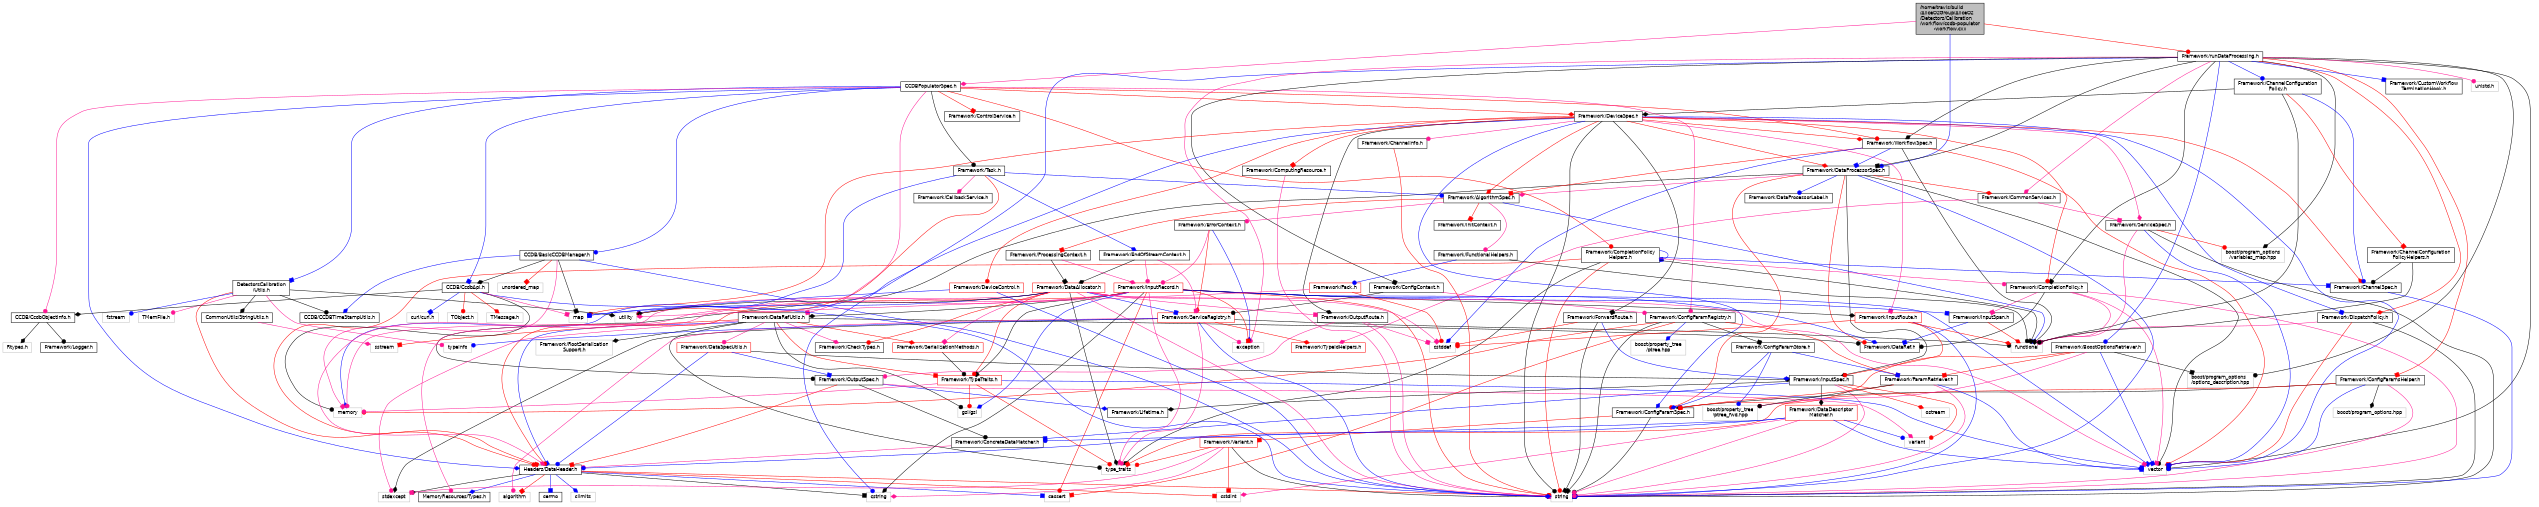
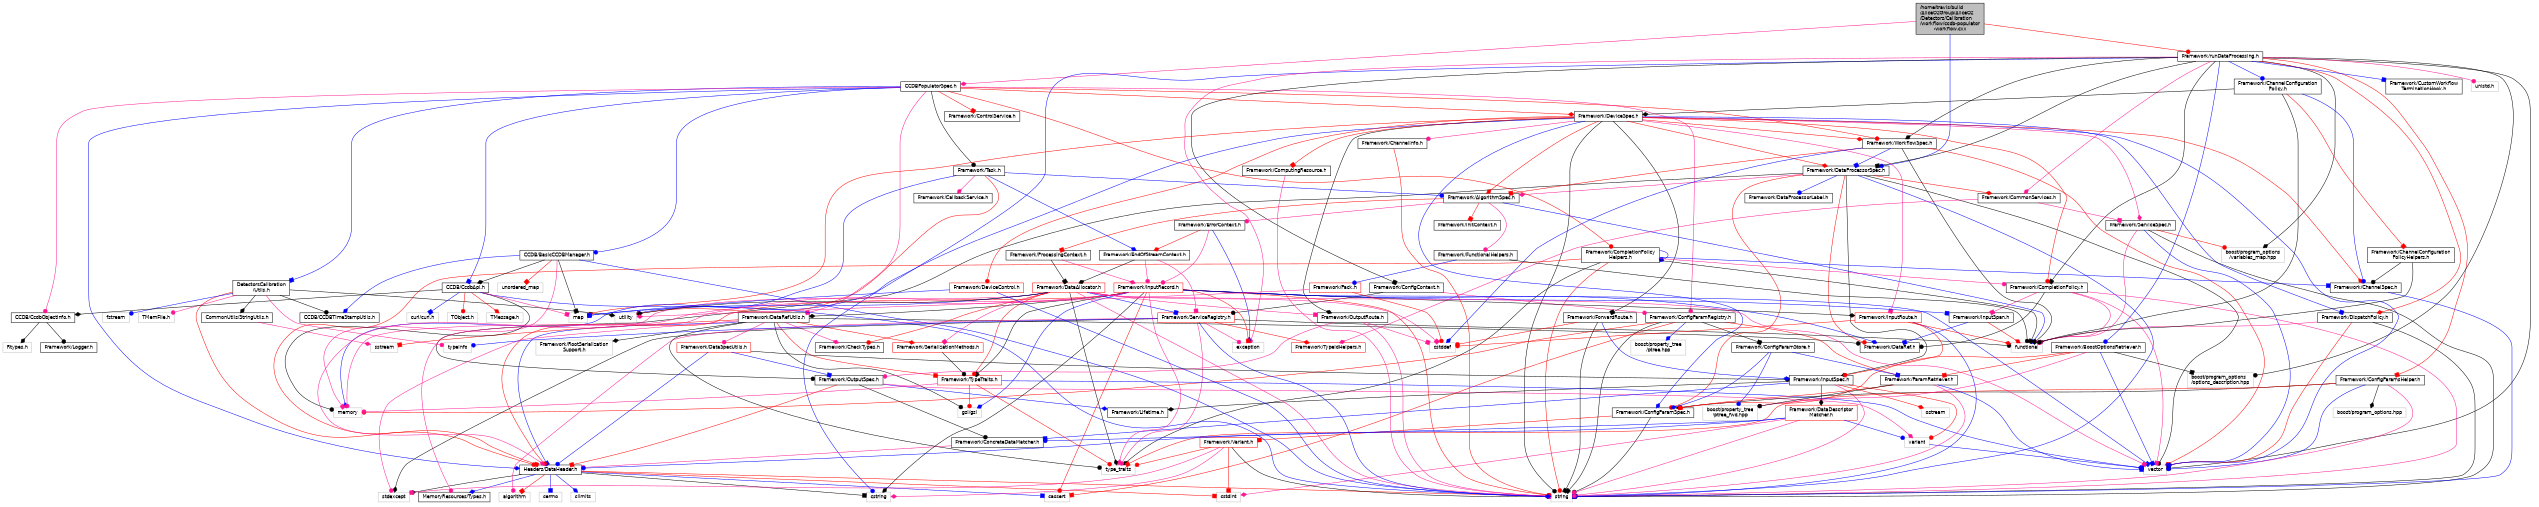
  digraph {
    node [color=black fontname=Helvetica fontsize=10 shape=record]
    edge [arrowhead=dot color=red fontname=Helvetica fontsize=10 labelfontname=Helvetica labelfontsize=10 style=solid]
    n1 [fillcolor=grey75 fontcolor=black height=0.2 label="/home/travis/build\l/AliceO2Group/AliceO2\l/Detectors/Calibration\l/workflow/ccdb-populator\l-workflow.cxx" style=filled width=0.4]
    n2 [height=0.2 label="Framework/DataProcessorSpec.h" width=0.4]
    n3 [height=0.2 label="CCDBPopulatorSpec.h" width=0.4]
    n4 [height=0.2 label="Framework/runDataProcessing.h" width=0.4]
    n5 [height=0.2 label="Framework/AlgorithmSpec.h" width=0.4]
    n6 [height=0.2 label="Framework/DataRef.h" width=0.4]
    n7 [color=grey75 height=0.2 label=vector width=0.4]
    n8 [height=0.2 label="Framework/OutputSpec.h" width=0.4]
    n9 [color=grey75 height=0.2 label=string width=0.4]
    n10 [height=0.2 label="Framework/InputSpec.h" width=0.4]
    n11 [height=0.2 label="Framework/ConfigParamSpec.h" width=0.4]
    n12 [height=0.2 label="Framework/DataProcessorLabel.h" width=0.4]
    n13 [height=0.2 label="Framework/CommonServices.h" width=0.4]
    n14 [height=0.2 label="Framework/DataRefUtils.h" width=0.4]
    n15 [height=0.2 label="Headers/DataHeader.h" width=0.4]
    n16 [height=0.2 label="Framework/DeviceSpec.h" width=0.4]
    n17 [height=0.2 label="Framework/WorkflowSpec.h" width=0.4]
    n18 [height=0.2 label="Framework/ConfigParamRegistry.h" width=0.4]
    n19 [height=0.2 label="Framework/ControlService.h" width=0.4]
    n20 [height=0.2 label="Framework/Task.h" width=0.4]
    n21 [height=0.2 label="Framework/CompletionPolicy\lHelpers.h" width=0.4]
    n22 [height=0.2 label="DetectorsCalibration\l/Utils.h" width=0.4]
    n23 [height=0.2 label="CCDB/BasicCCDBManager.h" width=0.4]
    n24 [height=0.2 label="CCDB/CcdbApi.h" width=0.4]
    n25 [height=0.2 label="CCDB/CcdbObjectInfo.h" width=0.4]
    n26 [color=grey75 height=0.2 label=cstring width=0.4]
    n27 [color=grey75 height=0.2 label=exception width=0.4]
    n28 [color=grey75 height=0.2 label="boost/program_options\l/variables_map.hpp" width=0.4]
    n29 [height=0.2 label="Framework/CompletionPolicy.h" width=0.4]
    n30 [height=0.2 label="Framework/DispatchPolicy.h" width=0.4]
    n31 [height=0.2 label="Framework/ChannelConfiguration\lPolicy.h" width=0.4]
    n32 [height=0.2 label="Framework/ConfigParamsHelper.h" width=0.4]
    n33 [height=0.2 label="Framework/ConfigContext.h" width=0.4]
    n34 [height=0.2 label="Framework/BoostOptionsRetriever.h" width=0.4]
    n35 [color=grey75 height=0.2 label="boost/program_options\l/options_description.hpp" width=0.4]
    n36 [height=0.2 label="Framework/CustomWorkflow\lTerminationHook.h" width=0.4]
    n37 [color=grey75 height=0.2 label="unistd.h" width=0.4]
    n38 [height=0.2 label="Framework/ProcessingContext.h" width=0.4]
    n39 [color=grey75 height=0.2 label=functional width=0.4]
    n40 [height=0.2 label="Framework/ErrorContext.h" width=0.4]
    n41 [height=0.2 label="Framework/InitContext.h" width=0.4]
    n42 [height=0.2 label="Framework/FunctionalHelpers.h" width=0.4]
    n43 [height=0.2 label="Framework/Lifetime.h" width=0.4]
    n44 [height=0.2 label="Framework/ConcreteDataMatcher.h" width=0.4]
    n45 [color=grey75 height=0.2 label=variant width=0.4]
    n46 [color=red height=0.2 label="Framework/DataDescriptor\lMatcher.h" width=0.4]
    n47 [color=grey75 height=0.2 label=ostream width=0.4]
    n48 [color=red height=0.2 label="Framework/Variant.h" width=0.4]
    n49 [color=red height=0.2 label="Framework/TypeIdHelpers.h" width=0.4]
    n50 [height=0.2 label="Framework/ServiceSpec.h" width=0.4]
    n51 [color=red height=0.2 label="Framework/InputRecord.h" width=0.4]
    n52 [color=red height=0.2 label="Framework/DataAllocator.h" width=0.4]
    n53 [color=red height=0.2 label="Framework/ServiceRegistry.h" width=0.4]
    n54 [color=red height=0.2 label="Framework/Pack.h" width=0.4]
    n55 [color=red height=0.2 label="Framework/TypeTraits.h" width=0.4]
    n56 [color=grey75 height=0.2 label=type_traits width=0.4]
    n57 [color=grey75 height=0.2 label=memory width=0.4]
    n58 [color=grey75 height=0.2 label="gsl/gsl" width=0.4]
    n59 [color=grey75 height=0.2 label=cassert width=0.4]
    n60 [height=0.2 label="MemoryResources/Types.h" width=0.4]
    n61 [color=red height=0.2 label="Framework/InputRoute.h" width=0.4]
    n62 [height=0.2 label="Framework/InputSpan.h" width=0.4]
    n63 [color=red height=0.2 label="Framework/SerializationMethods.h" width=0.4]
    n64 [height=0.2 label="Framework/CheckTypes.h" width=0.4]
    n65 [color=grey75 height=0.2 label=cstddef width=0.4]
    n66 [height=0.2 label="Framework/OutputRoute.h" width=0.4]
    n67 [color=grey75 height=0.2 label=map width=0.4]
    n68 [color=grey75 height=0.2 label=utility width=0.4]
    n69 [color=grey75 height=0.2 label="Framework/RootSerialization\lSupport.h" width=0.4]
    n70 [color=red height=0.2 label="Framework/DataSpecUtils.h" width=0.4]
    n71 [color=grey75 height=0.2 label=stdexcept width=0.4]
    n72 [color=grey75 height=0.2 label=sstream width=0.4]
    n73 [color=grey75 height=0.2 label=cstdint width=0.4]
    n74 [color=grey75 height=0.2 label=algorithm width=0.4]
    n75 [color=grey75 height=0.2 label=climits width=0.4]
-   n76 [height=0.2 label=cerrno width=0.4]
+   n76 [color=grey75 height=0.2 label=cerrno width=0.4]
    n77 [color=grey75 height=0.2 label=typeinfo width=0.4]
    n78 [height=0.2 label="Framework/ComputingResource.h" width=0.4]
    n79 [height=0.2 label="Framework/ChannelSpec.h" width=0.4]
    n80 [height=0.2 label="Framework/ChannelInfo.h" width=0.4]
    n81 [color=red height=0.2 label="Framework/DeviceControl.h" width=0.4]
    n82 [height=0.2 label="Framework/ForwardRoute.h" width=0.4]
    n83 [height=0.2 label="Framework/ParamRetriever.h" width=0.4]
    n84 [height=0.2 label="Framework/ConfigParamStore.h" width=0.4]
    n85 [color=grey75 height=0.2 label="boost/property_tree\l/ptree.hpp" width=0.4]
    n86 [height=0.2 label="Framework/CallbackService.h" width=0.4]
    n87 [height=0.2 label="Framework/EndOfStreamContext.h" width=0.4]
    n88 [color=grey75 height=0.2 label=fstream width=0.4]
    n89 [color=grey75 height=0.2 label="TMemFile.h" width=0.4]
    n90 [height=0.2 label="CommonUtils/StringUtils.h" width=0.4]
    n91 [height=0.2 label="CCDB/CCDBTimeStampUtils.h" width=0.4]
    n92 [color=grey75 height=0.2 label=unordered_map width=0.4]
    n93 [color=grey75 height=0.2 label="curl/curl.h" width=0.4]
    n94 [color=grey75 height=0.2 label="TObject.h" width=0.4]
    n95 [color=grey75 height=0.2 label="TMessage.h" width=0.4]
    n96 [color=grey75 height=0.2 label="Rtypes.h" width=0.4]
    n97 [height=0.2 label="Framework/Logger.h" width=0.4]
    n98 [color=grey75 height=0.2 label="boost/property_tree\l/ptree_fwd.hpp" width=0.4]
    n99 [height=0.2 label="Framework/ChannelConfiguration\lPolicyHelpers.h" width=0.4]
    n100 [color=grey75 height=0.2 label="boost/program_options.hpp" width=0.4]
    n1 -> n2 [color=blue]
    n1 -> n3 [arrowhead=diamond color=deeppink]
    n1 -> n4
    n2 -> n5 [arrowhead=diamond color=deeppink]
    n2 -> n6
    n2 -> n7 [color=black]
    n2 -> n8 [color=black]
    n2 -> n9 [color=blue]
    n2 -> n10 [arrowhead=diamond color=black]
    n2 -> n11
    n2 -> n12 [color=blue]
    n2 -> n13 [arrowhead=diamond]
    n3 -> n14 [arrowhead=box color=deeppink]
    n3 -> n15 [arrowhead=diamond color=blue]
    n3 -> n16 [arrowhead=diamond]
    n3 -> n17
    n3 -> n18 [color=deeppink]
    n3 -> n19 [arrowhead=box]
    n3 -> n20 [color=black]
    n3 -> n21
    n3 -> n22 [arrowhead=box color=blue]
    n3 -> n23 [color=blue]
    n3 -> n24 [arrowhead=box color=blue]
    n3 -> n25 [color=deeppink]
    n4 -> n2 [arrowhead=box color=black]
    n4 -> n7 [arrowhead=box color=black]
    n4 -> n13 [arrowhead=diamond color=deeppink]
    n4 -> n17 [arrowhead=diamond color=black]
    n4 -> n26 [color=blue]
    n4 -> n27 [color=deeppink]
    n4 -> n28 [arrowhead=diamond color=black]
    n4 -> n29 [arrowhead=box color=black]
    n4 -> n30 [arrowhead=diamond]
    n4 -> n31 [color=blue]
    n4 -> n32 [arrowhead=box]
    n4 -> n33 [arrowhead=box color=black]
    n4 -> n34 [color=blue]
    n4 -> n35 [color=black]
    n4 -> n36 [arrowhead=box color=blue]
    n4 -> n37 [color=deeppink]
    n5 -> n38 [arrowhead=box]
    n5 -> n39 [color=blue]
    n5 -> n40 [color=deeppink]
    n5 -> n41 [arrowhead=box]
    n5 -> n42 [color=deeppink]
    n8 -> n15 [arrowhead=box]
    n8 -> n43 [arrowhead=diamond color=blue]
    n8 -> n44 [color=black]
    n8 -> n45 [arrowhead=diamond color=deeppink]
    n10 -> n9 [arrowhead=diamond color=deeppink]
    n10 -> n43 [arrowhead=diamond color=black]
    n10 -> n44 [arrowhead=box color=blue]
    n10 -> n45
    n10 -> n46 [arrowhead=diamond color=black]
    n10 -> n47 [arrowhead=diamond]
    n11 -> n9 [color=black]
    n11 -> n48 [arrowhead=box]
    n13 -> n49 [arrowhead=diamond color=deeppink]
    n13 -> n50 [arrowhead=box color=deeppink]
    n14 -> n6 [color=black]
    n14 -> n15 [arrowhead=box color=blue]
    n14 -> n55 [arrowhead=box]
    n14 -> n56 [color=black]
    n14 -> n58 [color=black]
    n14 -> n63 [arrowhead=diamond]
    n14 -> n64 [arrowhead=diamond color=deeppink]
    n14 -> n69 [arrowhead=diamond color=black]
    n14 -> n70 [color=deeppink]
    n14 -> n71 [color=deeppink]
    n14 -> n72 [arrowhead=box]
    n15 -> n9
    n15 -> n26 [arrowhead=box color=black]
    n15 -> n59 [arrowhead=box color=blue]
    n15 -> n60 [arrowhead=diamond color=blue]
    n15 -> n71 [arrowhead=diamond color=black]
    n15 -> n73 [arrowhead=box]
    n15 -> n74 [arrowhead=box]
    n15 -> n75 [arrowhead=diamond color=blue]
    n15 -> n76 [arrowhead=box color=blue]
    n16 -> n2 [arrowhead=diamond]
    n16 -> n5 [arrowhead=diamond]
    n16 -> n7 [arrowhead=diamond color=blue]
    n16 -> n9 [color=black]
    n16 -> n11 [arrowhead=diamond color=blue]
    n16 -> n17 [arrowhead=diamond]
    n16 -> n29
    n16 -> n30 [arrowhead=box color=blue]
    n16 -> n50 [arrowhead=diamond color=deeppink]
    n16 -> n61 [arrowhead=box color=deeppink]
    n16 -> n66 [arrowhead=diamond color=black]
    n16 -> n67 [arrowhead=diamond]
    n16 -> n68 [color=blue]
    n16 -> n78 [arrowhead=box]
    n16 -> n79 [arrowhead=diamond]
    n16 -> n80 [color=deeppink]
    n16 -> n81
    n16 -> n82 [arrowhead=box color=black]
    n17 -> n2 [arrowhead=box color=blue]
    n17 -> n5 [arrowhead=box]
    n17 -> n7 [arrowhead=diamond]
    n17 -> n39 [arrowhead=box color=black]
    n17 -> n65 [arrowhead=diamond color=blue]
    n18 -> n9 [arrowhead=box color=black]
    n18 -> n57
    n18 -> n59 [arrowhead=box]
    n18 -> n83
    n18 -> n84 [arrowhead=box color=black]
    n18 -> n85 [arrowhead=diamond color=blue]
    n20 -> n5 [color=blue]
    n20 -> n57 [arrowhead=diamond color=blue]
    n20 -> n68
    n20 -> n86 [arrowhead=diamond color=deeppink]
    n20 -> n87 [arrowhead=diamond color=blue]
    n21 -> n9
    n21 -> n15 [arrowhead=box]
    n21 -> n21 [arrowhead=box color=blue]
    n21 -> n29 [color=deeppink]
    n21 -> n39 [arrowhead=box color=black]
    n21 -> n56 [arrowhead=diamond color=black]
    n21 -> n79 [arrowhead=box color=blue]
    n22 -> n15
    n22 -> n68 [arrowhead=diamond color=black]
    n22 -> n77 [color=deeppink]
    n22 -> n88 [color=blue]
    n22 -> n89 [color=deeppink]
    n22 -> n90 [arrowhead=diamond color=black]
    n22 -> n91 [color=black]
    n23 -> n9 [arrowhead=diamond color=blue]
    n23 -> n24 [arrowhead=diamond color=black]
    n23 -> n57 [arrowhead=box color=deeppink]
    n23 -> n67 [arrowhead=box color=black]
    n23 -> n91 [arrowhead=diamond color=blue]
    n23 -> n92 [arrowhead=box]
    n24 -> n9 [arrowhead=box color=blue]
    n24 -> n25 [arrowhead=diamond color=black]
    n24 -> n57 [color=black]
    n24 -> n67 [arrowhead=box color=deeppink]
    n24 -> n93 [arrowhead=box color=blue]
    n24 -> n94
    n24 -> n95 [arrowhead=diamond]
    n25 -> n96 [arrowhead=diamond color=black]
    n25 -> n97 [color=black]
    n29 -> n6 [color=black]
    n29 -> n7 [arrowhead=box color=deeppink]
    n29 -> n9 [color=deeppink]
    n29 -> n39 [color=deeppink]
    n29 -> n62 [arrowhead=box color=deeppink]
    n30 -> n7
    n30 -> n9 [arrowhead=diamond color=black]
    n30 -> n39 [arrowhead=box color=deeppink]
    n31 -> n16 [arrowhead=diamond color=black]
    n31 -> n39 [arrowhead=diamond color=black]
    n31 -> n79 [color=blue]
    n31 -> n99 [arrowhead=box]
    n32 -> n7 [color=blue]
    n32 -> n9 [color=deeppink]
    n32 -> n11 [arrowhead=diamond color=black]
    n32 -> n56 [arrowhead=box]
    n32 -> n100 [arrowhead=diamond color=black]
    n33 -> n18 [color=deeppink]
    n33 -> n53 [color=black]
    n34 -> n7 [arrowhead=box color=blue]
    n34 -> n11
    n34 -> n35 [arrowhead=box color=black]
    n34 -> n83 [arrowhead=box]
    n34 -> n98 [color=deeppink]
    n38 -> n51 [arrowhead=diamond color=deeppink]
    n38 -> n52 [arrowhead=box color=black]
    n40 -> n27 [arrowhead=diamond color=blue]
    n40 -> n51 [color=deeppink]
-   n40 -> n53 [arrowhead=diamond]
+   n40 -> n87 [arrowhead=diamond]
    n42 -> n39 [color=black]
    n42 -> n54 [color=blue]
    n44 -> n15 [color=deeppink]
-   n46 -> n7 [arrowhead=diamond color=blue]
+   n45 -> n7 [arrowhead=diamond color=blue]
    n46 -> n9 [color=deeppink]
    n46 -> n15 [color=blue]
    n46 -> n44 [color=blue]
    n46 -> n45 [color=blue]
    n46 -> n73 [arrowhead=diamond color=deeppink]
    n48 -> n9 [arrowhead=diamond color=black]
    n48 -> n26 [arrowhead=diamond color=deeppink]
    n48 -> n56
    n48 -> n71 [arrowhead=box color=deeppink]
    n48 -> n73 [arrowhead=box]
    n50 -> n7 [arrowhead=box color=blue]
    n50 -> n9 [arrowhead=box color=black]
    n50 -> n28
    n50 -> n39 [color=deeppink]
    n51 -> n6 [arrowhead=diamond color=blue]
    n51 -> n7 [arrowhead=box color=blue]
    n51 -> n9
    n51 -> n14 [arrowhead=diamond color=black]
    n51 -> n15
    n51 -> n26 [arrowhead=diamond color=black]
    n51 -> n27 [arrowhead=box]
    n51 -> n55 [arrowhead=box color=black]
    n51 -> n56 [arrowhead=diamond color=deeppink]
    n51 -> n57 [color=deeppink]
    n51 -> n58 [arrowhead=diamond color=blue]
    n51 -> n59
    n51 -> n60 [color=deeppink]
    n51 -> n61 [arrowhead=diamond color=black]
    n51 -> n62 [arrowhead=box color=blue]
    n52 -> n7 [arrowhead=box color=deeppink]
    n52 -> n9 [color=deeppink]
    n52 -> n15 [arrowhead=diamond color=deeppink]
    n52 -> n53 [arrowhead=box color=blue]
    n52 -> n55
    n52 -> n56 [arrowhead=diamond color=black]
    n52 -> n63 [arrowhead=box color=deeppink]
    n52 -> n64
    n52 -> n65 [arrowhead=box color=deeppink]
    n52 -> n66 [arrowhead=box color=deeppink]
    n52 -> n67 [arrowhead=box color=blue]
    n52 -> n68 [arrowhead=diamond color=black]
    n53 -> n9 [arrowhead=diamond color=blue]
    n53 -> n27 [color=deeppink]
    n53 -> n39 [color=black]
    n53 -> n49 [arrowhead=diamond]
    n53 -> n56 [color=deeppink]
    n53 -> n71 [arrowhead=diamond color=black]
    n53 -> n74 [color=deeppink]
    n53 -> n77 [color=blue]
    n54 -> n65
    n54 -> n68 [arrowhead=diamond color=deeppink]
    n55 -> n7 [arrowhead=box color=blue]
    n55 -> n56
    n55 -> n57 [color=deeppink]
    n55 -> n58
    n61 -> n9 [arrowhead=diamond color=blue]
    n61 -> n10
    n61 -> n39 [arrowhead=diamond]
    n61 -> n65
    n62 -> n6 [arrowhead=box color=blue]
    n62 -> n39 [arrowhead=diamond]
    n63 -> n55 [color=black]
    n66 -> n8 [color=deeppink]
    n66 -> n9 [color=deeppink]
    n66 -> n65 [arrowhead=box color=deeppink]
    n70 -> n8 [arrowhead=box color=blue]
    n70 -> n10 [color=black]
    n70 -> n15 [color=blue]
    n78 -> n9 [arrowhead=box color=deeppink]
    n79 -> n9 [arrowhead=box color=blue]
    n80 -> n9
    n81 -> n9 [arrowhead=diamond color=blue]
    n81 -> n67 [arrowhead=box color=blue]
    n82 -> n9 [arrowhead=box color=black]
    n82 -> n10 [arrowhead=diamond color=blue]
    n82 -> n65
    n83 -> n7 [arrowhead=box color=blue]
    n83 -> n9 [color=deeppink]
    n83 -> n11 [arrowhead=box]
    n83 -> n98 [color=black]
    n84 -> n11 [arrowhead=diamond color=blue]
    n84 -> n83 [arrowhead=box color=blue]
    n84 -> n98 [color=blue]
    n87 -> n51 [color=deeppink]
    n87 -> n52 [arrowhead=diamond color=black]
    n87 -> n53 [arrowhead=box color=deeppink]
    n90 -> n72 [arrowhead=diamond color=deeppink]
    n99 -> n39 [color=black]
    n99 -> n79 [color=black]
  }
